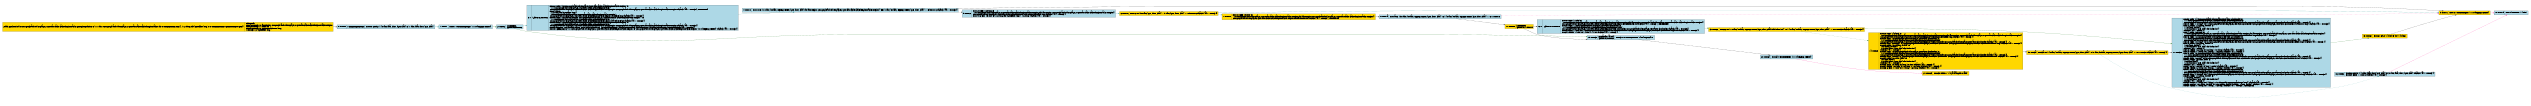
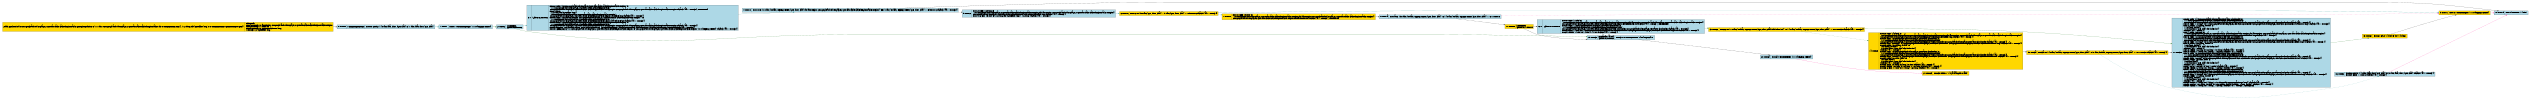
  digraph {
    rankdir=LR
    node [fillcolor=lightblue shape=record style=filled]
    edge [color=black]
    n1 [label="{0\:\ 0x0000|MTH_ENTER_BLOCK\l|0x0000: CONST  (r4 I:?[int, float, short, byte, char]) = (\-1 ?[int, float, short, byte, char]) \l}"]
    n2 [label="{1\:\ 0x0001|0x0001: MONITOR_ENTER  (r11 I:?[OBJECT, ARRAY]) \l}"]
    n3 [label="{2\:\ 0x0002|SYNTHETIC\lSplitter:B:2:0x0002\l}"]
    n4 [label="{3\:\ ?|Splitter:B:2:0x0002\l|0x0002: IGET  (r5 I:com.google.android.exoplayer2.upstream.cache.CachedRegionTracker$Region) = \l  (r11 I:com.google.android.exoplayer2.upstream.cache.CachedRegionTracker)\l com.google.android.exoplayer2.upstream.cache.CachedRegionTracker.lookupRegion com.google.android.exoplayer2.upstream.cache.CachedRegionTracker$Region A[Catch:\{ all \-\> 0x0063 \}, TRY_ENTER]\l0x0004: IPUT  \l  (r12 I:long A[D('byteOffset' long)])\l  (r5 I:com.google.android.exoplayer2.upstream.cache.CachedRegionTracker$Region)\l com.google.android.exoplayer2.upstream.cache.CachedRegionTracker.Region.startOffset long A[Catch:\{ all \-\> 0x0063 \}]\l0x0006: IGET  (r5 I:java.util.TreeSet\<com.google.android.exoplayer2.upstream.cache.CachedRegionTracker$Region\>) = \l  (r11 I:com.google.android.exoplayer2.upstream.cache.CachedRegionTracker)\l com.google.android.exoplayer2.upstream.cache.CachedRegionTracker.regions java.util.TreeSet A[Catch:\{ all \-\> 0x0063 \}]\l0x0008: IGET  (r6 I:com.google.android.exoplayer2.upstream.cache.CachedRegionTracker$Region) = \l  (r11 I:com.google.android.exoplayer2.upstream.cache.CachedRegionTracker)\l com.google.android.exoplayer2.upstream.cache.CachedRegionTracker.lookupRegion com.google.android.exoplayer2.upstream.cache.CachedRegionTracker$Region A[Catch:\{ all \-\> 0x0063 \}]\l0x000a: INVOKE  (r0 I:java.lang.Object) = (r5 I:java.util.TreeSet), (r6 I:java.lang.Object) java.util.TreeSet.floor(java.lang.Object):java.lang.Object type: VIRTUAL A[Catch:\{ all \-\> 0x0063 \}]\l0x000e: CHECK_CAST  (r0 I:com.google.android.exoplayer2.upstream.cache.CachedRegionTracker$Region) = (com.google.android.exoplayer2.upstream.cache.CachedRegionTracker$Region) (r0 I:?[OBJECT, ARRAY]) A[Catch:\{ all \-\> 0x0063 \}]\l}"]
    n5 [label="{19\:\ 0x0063|ExcHandler: all null\lSplitter:B:2:0x0002\l|0x0063: MOVE_EXCEPTION  (r4 I:?[OBJECT]) =  \l}"]
    n6 [label="{4\:\ 0x0010|0x0010: IF  (r0 I:?[int, boolean, OBJECT, ARRAY, byte, short, char] A[D('floorRegion' com.google.android.exoplayer2.upstream.cache.CachedRegionTracker$Region)]) == (0 ?[int, boolean, OBJECT, ARRAY, byte, short, char])  \-\> B:9:0x001c A[Catch:\{ all \-\> 0x0063 \}]\l}"]
    n7 [label="{20\:\ 0x0064|0x0064: MONITOR_EXIT  (r11 I:?[OBJECT, ARRAY]) \l}"]
    n8 [label="{5\:\ 0x0012|0x0012: IGET  (r6 I:long) = \l  (r0 I:com.google.android.exoplayer2.upstream.cache.CachedRegionTracker$Region A[D('floorRegion' com.google.android.exoplayer2.upstream.cache.CachedRegionTracker$Region)])\l com.google.android.exoplayer2.upstream.cache.CachedRegionTracker.Region.endOffset long A[Catch:\{ all \-\> 0x0063 \}]\l0x0014: CMP_L  (r5 I:int) = (r12 I:long A[D('byteOffset' long)]), (r6 I:long) A[Catch:\{ all \-\> 0x0063 \}]\l}"]
    n9 [fillcolor=gold label="{9\:\ 0x001c|0x001c: MONITOR_EXIT  (r11 I:?[OBJECT, ARRAY]) \l}"]
    n10 [fillcolor=gold label="{6\:\ 0x0016|0x0016: IF  (r5 I:?[int, byte, short, char]) \> (0 ?[int, byte, short, char])  \-\> B:9:0x001c A[Catch:\{ all \-\> 0x0063 \}]\l}"]
    n11 [label="{10\:\ 0x001d|0x001d: RETURN  (r4 I:int) \l}"]
    n12 [fillcolor=gold label="{7\:\ 0x0018|0x0018: IGET  (r5 I:int) = \l  (r0 I:com.google.android.exoplayer2.upstream.cache.CachedRegionTracker$Region A[D('floorRegion' com.google.android.exoplayer2.upstream.cache.CachedRegionTracker$Region)])\l com.google.android.exoplayer2.upstream.cache.CachedRegionTracker.Region.endOffsetIndex int A[Catch:\{ all \-\> 0x0063 \}, TRY_LEAVE]\l}"]
    n13 [label="{8\:\ 0x001a|0x001a: IF  (r5 I:?[int, boolean, OBJECT, ARRAY, byte, short, char]) != (r4 I:?[int, boolean, OBJECT, ARRAY, byte, short, char])  \-\> B:11:0x001e \l}"]
    n14 [fillcolor=gold label="{11\:\ 0x001e|SYNTHETIC\lSplitter:B:11:0x001e\l}"]
    n15 [label="{12\:\ ?|Splitter:B:11:0x001e\l|0x001e: IGET  (r1 I:int) = \l  (r0 I:com.google.android.exoplayer2.upstream.cache.CachedRegionTracker$Region A[D('floorRegion' com.google.android.exoplayer2.upstream.cache.CachedRegionTracker$Region)])\l com.google.android.exoplayer2.upstream.cache.CachedRegionTracker.Region.endOffsetIndex int A[Catch:\{ all \-\> 0x0063 \}, TRY_ENTER]\l0x0020: IGET  (r4 I:com.google.android.exoplayer2.extractor.ChunkIndex) = \l  (r11 I:com.google.android.exoplayer2.upstream.cache.CachedRegionTracker)\l com.google.android.exoplayer2.upstream.cache.CachedRegionTracker.chunkIndex com.google.android.exoplayer2.extractor.ChunkIndex A[Catch:\{ all \-\> 0x0063 \}]\l0x0022: IGET  (r4 I:int) = (r4 I:com.google.android.exoplayer2.extractor.ChunkIndex) com.google.android.exoplayer2.extractor.ChunkIndex.length int A[Catch:\{ all \-\> 0x0063 \}]\l0x0024: ARITH  (r4 I:int) = (r4 I:int) + (\-1 int) A[Catch:\{ all \-\> 0x0063 \}]\l}"]
    n16 [fillcolor=gold label="{13\:\ 0x0026|0x0026: IF  (r1 I:?[int, boolean, OBJECT, ARRAY, byte, short, char] A[D('index' int)]) != (r4 I:?[int, boolean, OBJECT, ARRAY, byte, short, char])  \-\> B:17:0x003e A[Catch:\{ all \-\> 0x0063 \}]\l}"]
    n17 [fillcolor=gold label="{14\:\ 0x0028|0x0028: IGET  (r4 I:long) = \l  (r0 I:com.google.android.exoplayer2.upstream.cache.CachedRegionTracker$Region A[D('floorRegion' com.google.android.exoplayer2.upstream.cache.CachedRegionTracker$Region)])\l com.google.android.exoplayer2.upstream.cache.CachedRegionTracker.Region.endOffset long A[Catch:\{ all \-\> 0x0063 \}]\l0x002a: IGET  (r6 I:com.google.android.exoplayer2.extractor.ChunkIndex) = \l  (r11 I:com.google.android.exoplayer2.upstream.cache.CachedRegionTracker)\l com.google.android.exoplayer2.upstream.cache.CachedRegionTracker.chunkIndex com.google.android.exoplayer2.extractor.ChunkIndex A[Catch:\{ all \-\> 0x0063 \}]\l0x002c: IGET  (r6 I:long[]) = (r6 I:com.google.android.exoplayer2.extractor.ChunkIndex) com.google.android.exoplayer2.extractor.ChunkIndex.offsets long[] A[Catch:\{ all \-\> 0x0063 \}]\l0x002e: AGET  (r6 I:?[long, double]) = \l  (r6 I:?[long, double][])\l  (r1 I:?[int, short, byte, char] A[D('index' int)])\l A[Catch:\{ all \-\> 0x0063 \}]\l0x0030: IGET  (r8 I:com.google.android.exoplayer2.extractor.ChunkIndex) = \l  (r11 I:com.google.android.exoplayer2.upstream.cache.CachedRegionTracker)\l com.google.android.exoplayer2.upstream.cache.CachedRegionTracker.chunkIndex com.google.android.exoplayer2.extractor.ChunkIndex A[Catch:\{ all \-\> 0x0063 \}]\l0x0032: IGET  (r8 I:int[]) = (r8 I:com.google.android.exoplayer2.extractor.ChunkIndex) com.google.android.exoplayer2.extractor.ChunkIndex.sizes int[] A[Catch:\{ all \-\> 0x0063 \}]\l0x0034: AGET  (r8 I:?[int, float]) = \l  (r8 I:?[int, float][])\l  (r1 I:?[int, short, byte, char] A[D('index' int)])\l A[Catch:\{ all \-\> 0x0063 \}]\l0x0036: CAST  (r8 I:long) = (long) (r8 I:int) A[Catch:\{ all \-\> 0x0063 \}]\l0x0037: ARITH  (r6 I:long) = (r6 I:long) + (r8 I:long) A[Catch:\{ all \-\> 0x0063 \}]\l0x0038: CMP_L  (r4 I:int) = (r4 I:long), (r6 I:long) A[Catch:\{ all \-\> 0x0063 \}]\l}"]
    n18 [label="{17\:\ 0x003e|0x003e: IGET  (r4 I:com.google.android.exoplayer2.extractor.ChunkIndex) = \l  (r11 I:com.google.android.exoplayer2.upstream.cache.CachedRegionTracker)\l com.google.android.exoplayer2.upstream.cache.CachedRegionTracker.chunkIndex com.google.android.exoplayer2.extractor.ChunkIndex A[Catch:\{ all \-\> 0x0063 \}]\l0x0040: IGET  (r4 I:long[]) = (r4 I:com.google.android.exoplayer2.extractor.ChunkIndex) com.google.android.exoplayer2.extractor.ChunkIndex.durationsUs long[] A[Catch:\{ all \-\> 0x0063 \}]\l0x0042: AGET  (r4 I:?[long, double]) = \l  (r4 I:?[long, double][])\l  (r1 I:?[int, short, byte, char] A[D('index' int)])\l A[Catch:\{ all \-\> 0x0063 \}]\l0x0044: IGET  (r6 I:long) = \l  (r0 I:com.google.android.exoplayer2.upstream.cache.CachedRegionTracker$Region A[D('floorRegion' com.google.android.exoplayer2.upstream.cache.CachedRegionTracker$Region)])\l com.google.android.exoplayer2.upstream.cache.CachedRegionTracker.Region.endOffset long A[Catch:\{ all \-\> 0x0063 \}]\l0x0046: IGET  (r8 I:com.google.android.exoplayer2.extractor.ChunkIndex) = \l  (r11 I:com.google.android.exoplayer2.upstream.cache.CachedRegionTracker)\l com.google.android.exoplayer2.upstream.cache.CachedRegionTracker.chunkIndex com.google.android.exoplayer2.extractor.ChunkIndex A[Catch:\{ all \-\> 0x0063 \}]\l0x0048: IGET  (r8 I:long[]) = (r8 I:com.google.android.exoplayer2.extractor.ChunkIndex) com.google.android.exoplayer2.extractor.ChunkIndex.offsets long[] A[Catch:\{ all \-\> 0x0063 \}]\l0x004a: AGET  (r8 I:?[long, double]) = \l  (r8 I:?[long, double][])\l  (r1 I:?[int, short, byte, char] A[D('index' int)])\l A[Catch:\{ all \-\> 0x0063 \}]\l0x004c: ARITH  (r6 I:long) = (r6 I:long) \- (r8 I:long) A[Catch:\{ all \-\> 0x0063 \}]\l0x004d: ARITH  (r4 I:long) = (r4 I:long) * (r6 I:long) A[Catch:\{ all \-\> 0x0063 \}]\l0x004e: IGET  (r6 I:com.google.android.exoplayer2.extractor.ChunkIndex) = \l  (r11 I:com.google.android.exoplayer2.upstream.cache.CachedRegionTracker)\l com.google.android.exoplayer2.upstream.cache.CachedRegionTracker.chunkIndex com.google.android.exoplayer2.extractor.ChunkIndex A[Catch:\{ all \-\> 0x0063 \}]\l0x0050: IGET  (r6 I:int[]) = (r6 I:com.google.android.exoplayer2.extractor.ChunkIndex) com.google.android.exoplayer2.extractor.ChunkIndex.sizes int[] A[Catch:\{ all \-\> 0x0063 \}]\l0x0052: AGET  (r6 I:?[int, float]) = \l  (r6 I:?[int, float][])\l  (r1 I:?[int, short, byte, char] A[D('index' int)])\l A[Catch:\{ all \-\> 0x0063 \}]\l0x0054: CAST  (r6 I:long) = (long) (r6 I:int) A[Catch:\{ all \-\> 0x0063 \}]\l0x0055: ARITH  (r2 I:long) = (r4 I:long) \/ (r6 I:long) A[Catch:\{ all \-\> 0x0063 \}]\l0x0057: IGET  (r4 I:com.google.android.exoplayer2.extractor.ChunkIndex) = \l  (r11 I:com.google.android.exoplayer2.upstream.cache.CachedRegionTracker)\l com.google.android.exoplayer2.upstream.cache.CachedRegionTracker.chunkIndex com.google.android.exoplayer2.extractor.ChunkIndex A[Catch:\{ all \-\> 0x0063 \}]\l0x0059: IGET  (r4 I:long[]) = (r4 I:com.google.android.exoplayer2.extractor.ChunkIndex) com.google.android.exoplayer2.extractor.ChunkIndex.timesUs long[] A[Catch:\{ all \-\> 0x0063 \}]\l0x005b: AGET  (r4 I:?[long, double]) = \l  (r4 I:?[long, double][])\l  (r1 I:?[int, short, byte, char] A[D('index' int)])\l A[Catch:\{ all \-\> 0x0063 \}]\l0x005d: ARITH  (r4 I:long) = (r4 I:long) + (r2 I:long A[D('segmentFractionUs' long)]) A[Catch:\{ all \-\> 0x0063 \}]\l0x005e: CONST  (r6 I:?[long, double]) = (1000(0x3e8, double:4.94E\-321) ?[long, double]) A[Catch:\{ all \-\> 0x0063 \}]\l0x0060: ARITH  (r4 I:long) = (r4 I:long) \/ (r6 I:long) A[Catch:\{ all \-\> 0x0063 \}, TRY_LEAVE]\l}"]
    n19 [fillcolor=gold label="{15\:\ 0x003a|0x003a: IF  (r4 I:?[int, boolean, OBJECT, ARRAY, byte, short, char]) != (0 ?[int, boolean, OBJECT, ARRAY, byte, short, char])  \-\> B:17:0x003e A[Catch:\{ all \-\> 0x0063 \}]\l}"]
    n20 [fillcolor=gold label="{18\:\ 0x0061|0x0061: CAST  (r4 I:int) = (int) (r4 I:long) \l}"]
    n21 [label="{16\:\ 0x003c|0x003c: CONST  (r4 I:?[int, float, short, byte, char]) = (\-2 ?[int, float, short, byte, char]) A[Catch:\{ all \-\> 0x0063 \}]\l0x003d: GOTO  \-\> 0x001c A[Catch:\{ all \-\> 0x0063 \}]\l}"]
    n22 [fillcolor=gold label="{21\:\ 0x0065|0x0065: THROW  (r4 I:java.lang.Throwable) \l}"]
    n23 [fillcolor=gold label="{public synchronized int com.google.android.exoplayer2.upstream.cache.CachedRegionTracker.getRegionEndTimeMs((r11 'this' I:com.google.android.exoplayer2.upstream.cache.CachedRegionTracker A[IMMUTABLE_TYPE, THIS]), (r12 I:long A[D('byteOffset' long), IMMUTABLE_TYPE, METHOD_ARGUMENT]))  | Debug Info:\l  0x0010\-0x0063: r0 'floorRegion' com.google.android.exoplayer2.upstream.cache.CachedRegionTracker$Region\l  0x0020\-0x0063: r1 'index' int\l  0x0057\-0x0063: r2 'segmentFractionUs' long\l  ?\-0x0065: r12 'byteOffset' long\l}"]
    n1 -> n2 [color=teal]
    n2 -> n3 [color=darkgreen]
    n3 -> n4 [color=teal]
    n3 -> n5 [color=darkgreen]
    n4 -> n6 [color=teal]
    n5 -> n7
    n6 -> n8 [style=dashed]
-   n6 -> n9
+   n6 -> n11
    n7 -> n22 [color=deeppink]
    n8 -> n10 [color=teal]
    n9 -> n11 [color=deeppink]
    n10 -> n9 [color=teal]
    n10 -> n12 [color=teal style=dashed]
    n12 -> n13
    n13 -> n9 [color=deeppink style=dashed]
    n13 -> n14
    n14 -> n5
    n14 -> n15
    n15 -> n16 [color=darkgreen]
    n16 -> n17 [color=darkgreen style=dashed]
    n16 -> n18 [color=darkgreen]
    n17 -> n19
    n18 -> n20 [color=darkgreen]
    n19 -> n18
    n19 -> n21 [color=teal style=dashed]
    n20 -> n9
    n21 -> n11 [color=deeppink]
    n23 -> n1
  }
